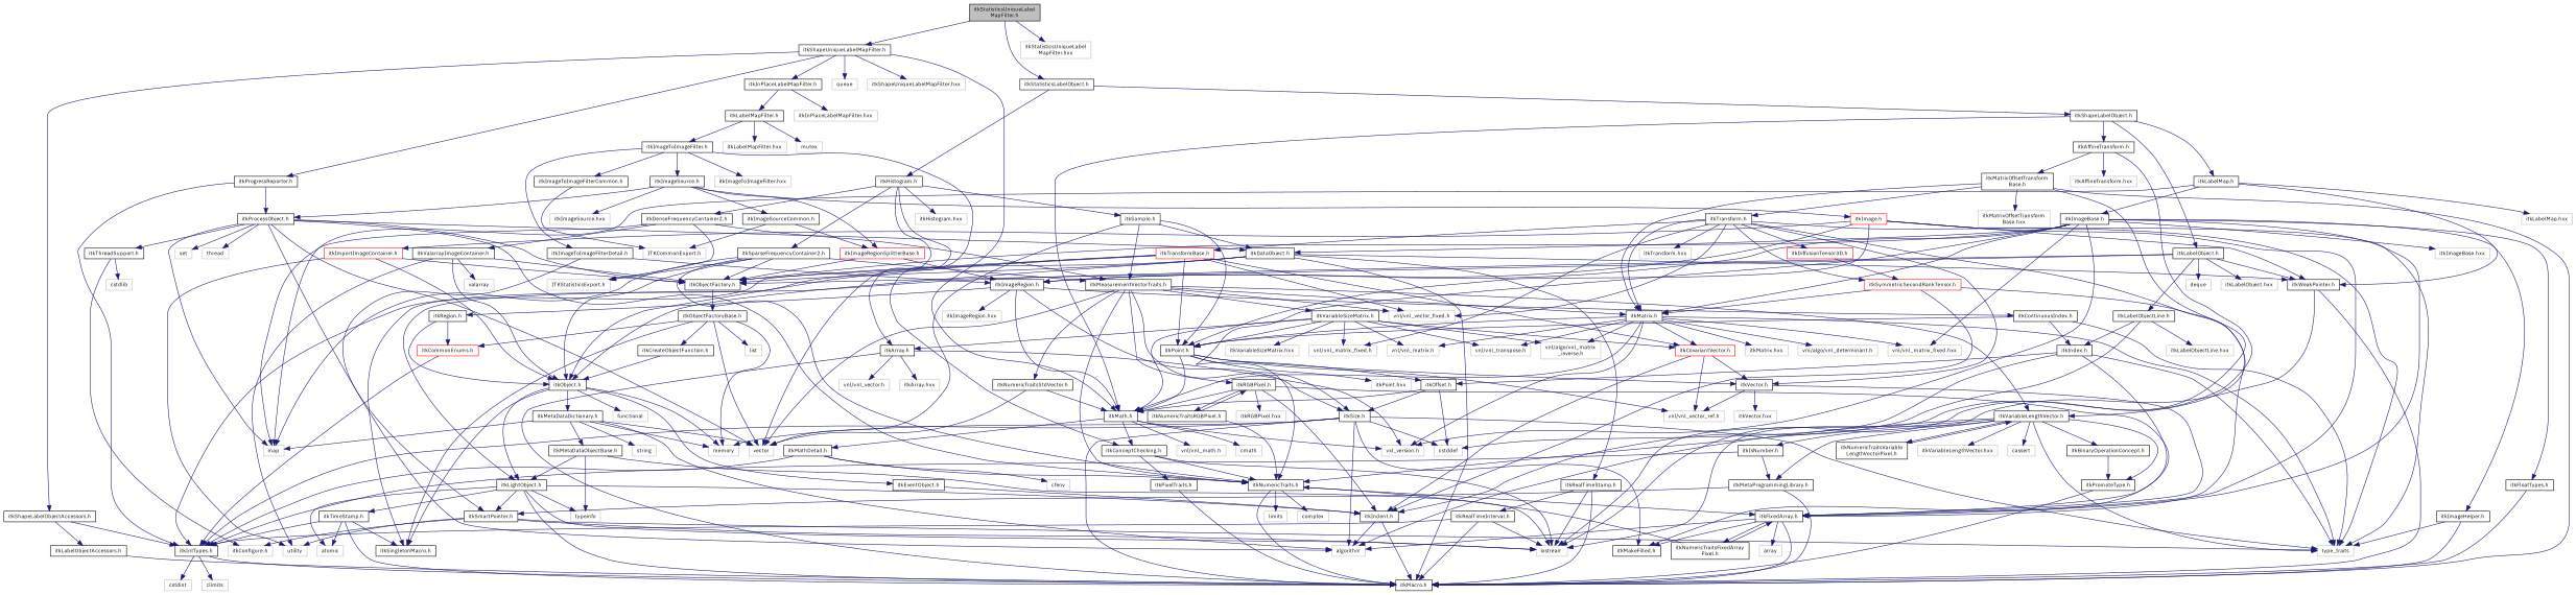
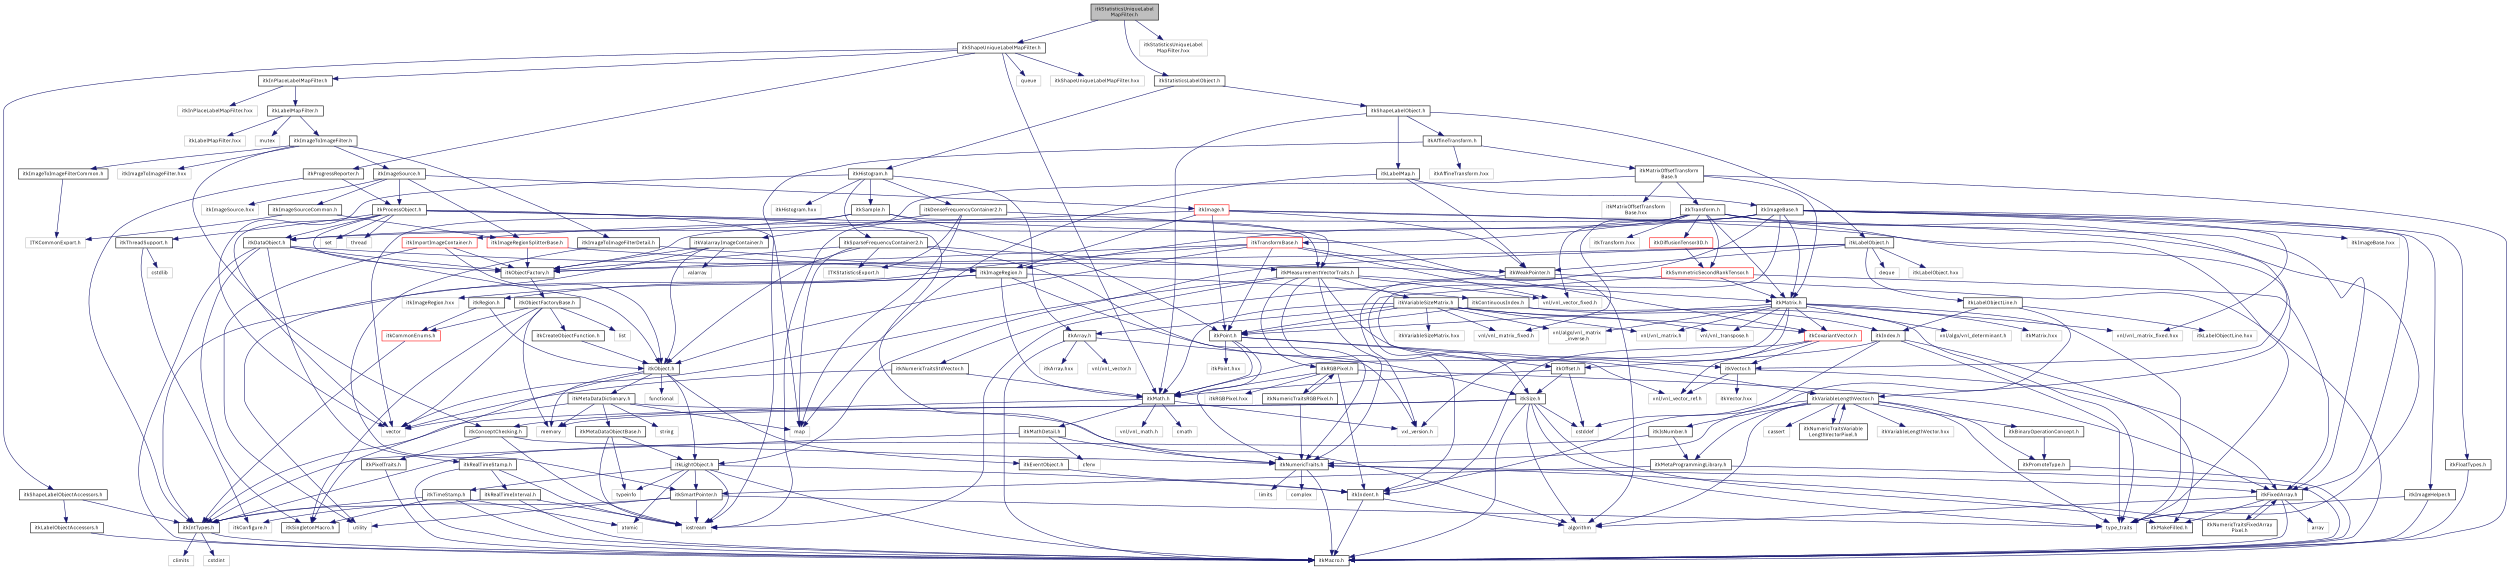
  digraph {
    fontname="IBM Plex Sans"
    node [color=black fillcolor=white fontname="IBM Plex Sans" fontsize=10 shape=record style=filled]
    edge [color=midnightblue fontname="IBM Plex Sans" fontsize=10 labelfontname=Helvetica labelfontsize=10 style=solid]
    n1 [fillcolor=grey75 fontcolor=black height=0.2 label="itkStatisticsUniqueLabel\lMapFilter.h" width=0.4]
    n2 [height=0.2 label="itkShapeUniqueLabelMapFilter.h" width=0.4]
    n3 [height=0.2 label="itkStatisticsLabelObject.h" width=0.4]
    n4 [color=grey75 height=0.2 label="itkStatisticsUniqueLabel\lMapFilter.hxx" width=0.4]
    n5 [height=0.2 label="itkInPlaceLabelMapFilter.h" width=0.4]
    n6 [height=0.2 label="itkMath.h" width=0.4]
    n7 [height=0.2 label="itkShapeLabelObjectAccessors.h" width=0.4]
    n8 [height=0.2 label="itkProgressReporter.h" width=0.4]
    n9 [color=grey75 height=0.2 label=queue width=0.4]
    n10 [color=grey75 height=0.2 label="itkShapeUniqueLabelMapFilter.hxx" width=0.4]
    n11 [height=0.2 label="itkShapeLabelObject.h" width=0.4]
    n12 [height=0.2 label="itkHistogram.h" width=0.4]
    n13 [height=0.2 label="itkLabelMapFilter.h" width=0.4]
    n14 [color=grey75 height=0.2 label="itkInPlaceLabelMapFilter.hxx" width=0.4]
    n15 [height=0.2 label="itkConceptChecking.h" width=0.4]
    n16 [color=grey75 height=0.2 label=cmath width=0.4]
    n17 [height=0.2 label="itkMathDetail.h" width=0.4]
    n18 [color=grey75 height=0.2 label="vnl/vnl_math.h" width=0.4]
    n19 [color=grey75 height=0.2 label="vxl_version.h" width=0.4]
    n20 [height=0.2 label="itkIntTypes.h" width=0.4]
    n21 [height=0.2 label="itkLabelObjectAccessors.h" width=0.4]
    n22 [height=0.2 label="itkProcessObject.h" width=0.4]
    n23 [height=0.2 label="itkImageToImageFilter.h" width=0.4]
    n24 [color=grey75 height=0.2 label=mutex width=0.4]
    n25 [color=grey75 height=0.2 label="itkLabelMapFilter.hxx" width=0.4]
    n26 [height=0.2 label="itkImageSource.h" width=0.4]
    n27 [height=0.2 label="itkImageToImageFilterDetail.h" width=0.4]
    n28 [height=0.2 label="itkImageToImageFilterCommon.h" width=0.4]
    n29 [color=grey75 height=0.2 label="itkImageToImageFilter.hxx" width=0.4]
    n30 [color=red height=0.2 label="itkImage.h" width=0.4]
    n31 [color=red height=0.2 label="itkImageRegionSplitterBase.h" width=0.4]
    n32 [height=0.2 label="itkImageSourceCommon.h" width=0.4]
    n33 [color=grey75 height=0.2 label="itkImageSource.hxx" width=0.4]
    n34 [height=0.2 label="itkNumericTraits.h" width=0.4]
    n35 [color=grey75 height=0.2 label=iostream width=0.4]
    n36 [height=0.2 label="itkPixelTraits.h" width=0.4]
    n37 [height=0.2 label="itkSmartPointer.h" width=0.4]
    n38 [height=0.2 label="itkImageRegion.h" width=0.4]
    n39 [color=grey75 height=0.2 label="ITKCommonExport.h" width=0.4]
    n40 [height=0.2 label="itkDataObject.h" width=0.4]
    n41 [color=grey75 height=0.2 label=algorithm width=0.4]
    n42 [color=grey75 height=0.2 label=vector width=0.4]
    n43 [color=grey75 height=0.2 label=map width=0.4]
    n44 [height=0.2 label="itkObjectFactory.h" width=0.4]
    n45 [height=0.2 label="itkThreadSupport.h" width=0.4]
    n46 [color=grey75 height=0.2 label=set width=0.4]
    n47 [color=grey75 height=0.2 label=thread width=0.4]
    n48 [height=0.2 label="itkWeakPointer.h" width=0.4]
    n49 [color=grey75 height=0.2 label=type_traits width=0.4]
    n50 [height=0.2 label="itkFixedArray.h" width=0.4]
    n51 [height=0.2 label="itkPoint.h" width=0.4]
    n52 [color=red height=0.2 label="itkImportImageContainer.h" width=0.4]
    n53 [height=0.2 label="itkObject.h" width=0.4]
    n54 [height=0.2 label="itkMacro.h" width=0.4]
    n55 [height=0.2 label="itkSingletonMacro.h" width=0.4]
    n56 [height=0.2 label="itkRealTimeStamp.h" width=0.4]
    n57 [height=0.2 label="itkObjectFactoryBase.h" width=0.4]
    n58 [color=grey75 height=0.2 label=limits width=0.4]
    n59 [color=grey75 height=0.2 label=complex width=0.4]
    n60 [color=grey75 height=0.2 label="itkConfigure.h" width=0.4]
    n61 [color=grey75 height=0.2 label=cstdlib width=0.4]
    n62 [height=0.2 label="itkLightObject.h" width=0.4]
    n63 [height=0.2 label="itkEventObject.h" width=0.4]
    n64 [height=0.2 label="itkMetaDataDictionary.h" width=0.4]
    n65 [color=grey75 height=0.2 label=memory width=0.4]
    n66 [color=grey75 height=0.2 label=functional width=0.4]
    n67 [height=0.2 label="itkRealTimeInterval.h" width=0.4]
    n68 [height=0.2 label="itkTimeStamp.h" width=0.4]
    n69 [color=grey75 height=0.2 label=atomic width=0.4]
    n70 [height=0.2 label="itkIndent.h" width=0.4]
    n71 [color=grey75 height=0.2 label=typeinfo width=0.4]
    n72 [height=0.2 label="itkMetaDataObjectBase.h" width=0.4]
    n73 [color=grey75 height=0.2 label=string width=0.4]
    n74 [color=grey75 height=0.2 label=utility width=0.4]
    n75 [color=grey75 height=0.2 label=cstdint width=0.4]
    n76 [color=grey75 height=0.2 label=climits width=0.4]
    n77 [height=0.2 label="itkCreateObjectFunction.h" width=0.4]
    n78 [color=red height=0.2 label="itkCommonEnums.h" width=0.4]
    n79 [color=grey75 height=0.2 label=list width=0.4]
    n80 [height=0.2 label="itkMakeFilled.h" width=0.4]
    n81 [color=grey75 height=0.2 label=array width=0.4]
    n82 [height=0.2 label="itkNumericTraitsFixedArray\lPixel.h" width=0.4]
    n83 [height=0.2 label="itkRegion.h" width=0.4]
    n84 [height=0.2 label="itkSize.h" width=0.4]
    n85 [height=0.2 label="itkContinuousIndex.h" width=0.4]
    n86 [color=grey75 height=0.2 label="itkImageRegion.hxx" width=0.4]
    n87 [height=0.2 label="itkVector.h" width=0.4]
    n88 [color=grey75 height=0.2 label="vnl/vnl_vector_ref.h" width=0.4]
    n89 [color=grey75 height=0.2 label="itkPoint.hxx" width=0.4]
    n90 [color=grey75 height=0.2 label=cstddef width=0.4]
    n91 [height=0.2 label="itkIndex.h" width=0.4]
    n92 [height=0.2 label="itkOffset.h" width=0.4]
    n93 [color=grey75 height=0.2 label="itkVector.hxx" width=0.4]
    n94 [color=grey75 height=0.2 label=cfenv width=0.4]
    n95 [height=0.2 label="itkLabelObject.h" width=0.4]
    n96 [height=0.2 label="itkLabelMap.h" width=0.4]
    n97 [height=0.2 label="itkAffineTransform.h" width=0.4]
    n98 [height=0.2 label="itkArray.h" width=0.4]
    n99 [height=0.2 label="itkSample.h" width=0.4]
    n100 [height=0.2 label="itkDenseFrequencyContainer2.h" width=0.4]
    n101 [height=0.2 label="itkSparseFrequencyContainer2.h" width=0.4]
    n102 [color=grey75 height=0.2 label="itkHistogram.hxx" width=0.4]
    n103 [color=grey75 height=0.2 label=deque width=0.4]
    n104 [height=0.2 label="itkLabelObjectLine.h" width=0.4]
    n105 [color=grey75 height=0.2 label="itkLabelObject.hxx" width=0.4]
    n106 [height=0.2 label="itkImageBase.h" width=0.4]
-   n107 [color=grey75 height=0.2 label="itkLabelMap.hxx" width=0.4]
    n108 [height=0.2 label="itkMatrixOffsetTransform\lBase.h" width=0.4]
    n109 [color=grey75 height=0.2 label="itkAffineTransform.hxx" width=0.4]
    n110 [color=grey75 height=0.2 label="itkLabelObjectLine.hxx" width=0.4]
    n111 [height=0.2 label="itkMatrix.h" width=0.4]
    n112 [color=grey75 height=0.2 label="vnl/vnl_matrix_fixed.hxx" width=0.4]
    n113 [height=0.2 label="itkImageHelper.h" width=0.4]
    n114 [height=0.2 label="itkFloatTypes.h" width=0.4]
    n115 [color=grey75 height=0.2 label="itkImageBase.hxx" width=0.4]
    n116 [color=red height=0.2 label="itkCovariantVector.h" width=0.4]
    n117 [color=grey75 height=0.2 label="vnl/vnl_transpose.h" width=0.4]
    n118 [color=grey75 height=0.2 label="vnl/algo/vnl_matrix\l_inverse.h" width=0.4]
    n119 [color=grey75 height=0.2 label="vnl/vnl_matrix.h" width=0.4]
    n120 [color=grey75 height=0.2 label="vnl/algo/vnl_determinant.h" width=0.4]
    n121 [color=grey75 height=0.2 label="itkMatrix.hxx" width=0.4]
    n122 [height=0.2 label="itkTransform.h" width=0.4]
    n123 [color=grey75 height=0.2 label="itkMatrixOffsetTransform\lBase.hxx" width=0.4]
    n124 [color=red height=0.2 label="itkTransformBase.h" width=0.4]
    n125 [color=grey75 height=0.2 label="vnl/vnl_vector_fixed.h" width=0.4]
    n126 [color=red height=0.2 label="itkSymmetricSecondRankTensor.h" width=0.4]
    n127 [color=red height=0.2 label="itkDiffusionTensor3D.h" width=0.4]
    n128 [height=0.2 label="itkVariableLengthVector.h" width=0.4]
    n129 [color=grey75 height=0.2 label="vnl/vnl_matrix_fixed.h" width=0.4]
    n130 [color=grey75 height=0.2 label="itkTransform.hxx" width=0.4]
    n131 [color=grey75 height=0.2 label=cassert width=0.4]
    n132 [height=0.2 label="itkMetaProgrammingLibrary.h" width=0.4]
    n133 [height=0.2 label="itkIsNumber.h" width=0.4]
    n134 [height=0.2 label="itkPromoteType.h" width=0.4]
    n135 [height=0.2 label="itkBinaryOperationConcept.h" width=0.4]
    n136 [height=0.2 label="itkNumericTraitsVariable\lLengthVectorPixel.h" width=0.4]
    n137 [color=grey75 height=0.2 label="itkVariableLengthVector.hxx" width=0.4]
    n138 [color=grey75 height=0.2 label="vnl/vnl_vector.h" width=0.4]
    n139 [color=grey75 height=0.2 label="itkArray.hxx" width=0.4]
    n140 [height=0.2 label="itkMeasurementVectorTraits.h" width=0.4]
    n141 [height=0.2 label="itkValarrayImageContainer.h" width=0.4]
    n142 [color=grey75 height=0.2 label="ITKStatisticsExport.h" width=0.4]
    n143 [height=0.2 label="itkRGBPixel.h" width=0.4]
    n144 [height=0.2 label="itkVariableSizeMatrix.h" width=0.4]
    n145 [height=0.2 label="itkNumericTraitsStdVector.h" width=0.4]
    n146 [height=0.2 label="itkNumericTraitsRGBPixel.h" width=0.4]
    n147 [color=grey75 height=0.2 label="itkRGBPixel.hxx" width=0.4]
    n148 [color=grey75 height=0.2 label="itkVariableSizeMatrix.hxx" width=0.4]
    n149 [color=grey75 height=0.2 label=valarray width=0.4]
    n1 -> n2
    n1 -> n3
    n1 -> n4
    n2 -> n5
    n2 -> n6
    n2 -> n7
    n2 -> n8
    n2 -> n9
    n2 -> n10
    n3 -> n11
    n3 -> n12
    n5 -> n13
    n5 -> n14
    n6 -> n15
    n6 -> n16
    n6 -> n17
    n6 -> n18
    n6 -> n19
    n7 -> n20
    n7 -> n21
    n8 -> n20
    n8 -> n22
    n11 -> n6
    n11 -> n95
    n11 -> n96
    n11 -> n97
    n12 -> n42
    n12 -> n98
    n12 -> n99
    n12 -> n100
    n12 -> n101
    n12 -> n102
    n13 -> n23
    n13 -> n24
    n13 -> n25
    n15 -> n34
    n15 -> n35
    n15 -> n36
    n17 -> n20
    n17 -> n34
    n17 -> n94
    n20 -> n54
    n20 -> n75
    n20 -> n76
    n21 -> n54
    n22 -> n34
    n22 -> n40
    n22 -> n41
    n22 -> n42
    n22 -> n43
    n22 -> n44
    n22 -> n45
    n22 -> n46
    n22 -> n47
    n23 -> n15
    n23 -> n26
    n23 -> n27
    n23 -> n28
    n23 -> n29
    n26 -> n22
    n26 -> n30
    n26 -> n31
    n26 -> n32
    n26 -> n33
    n27 -> n37
    n27 -> n38
    n28 -> n39
    n30 -> n38
    n30 -> n48
    n30 -> n49
    n30 -> n50
    n30 -> n51
    n30 -> n52
    n31 -> n38
    n31 -> n44
    n32 -> n31
    n32 -> n39
    n34 -> n50
    n34 -> n54
    n34 -> n58
    n34 -> n59
    n36 -> n54
    n37 -> n35
    n37 -> n49
    n37 -> n60
    n37 -> n74
    n38 -> n6
    n38 -> n83
    n38 -> n84
    n38 -> n85
    n38 -> n86
    n40 -> n44
    n40 -> n48
    n40 -> n53
    n40 -> n54
    n40 -> n55
    n40 -> n56
    n44 -> n57
    n45 -> n60
    n45 -> n61
    n48 -> n35
    n48 -> n54
    n50 -> n41
    n50 -> n54
    n50 -> n80
    n50 -> n81
    n50 -> n82
    n51 -> n6
    n51 -> n34
    n51 -> n87
    n51 -> n88
    n51 -> n89
    n52 -> n44
    n52 -> n53
    n52 -> n74
    n53 -> n55
    n53 -> n62
    n53 -> n63
    n53 -> n64
    n53 -> n65
    n53 -> n66
    n56 -> n35
    n56 -> n54
    n56 -> n67
    n57 -> n42
    n57 -> n55
    n57 -> n65
    n57 -> n77
    n57 -> n78
    n57 -> n79
    n62 -> n35
    n62 -> n37
    n62 -> n54
    n62 -> n68
    n62 -> n69
    n62 -> n70
    n62 -> n71
    n63 -> n70
    n64 -> n41
    n64 -> n42
    n64 -> n43
    n64 -> n65
    n64 -> n72
    n64 -> n73
    n67 -> n20
    n67 -> n35
    n67 -> n54
    n68 -> n20
    n68 -> n54
    n68 -> n55
    n68 -> n69
    n70 -> n41
    n70 -> n54
    n72 -> n35
    n72 -> n62
    n72 -> n71
    n77 -> n53
    n78 -> n20
    n82 -> n34
    n82 -> n50
    n83 -> n53
    n83 -> n78
    n84 -> n20
    n84 -> n41
    n84 -> n49
    n84 -> n54
    n84 -> n65
    n84 -> n80
    n84 -> n90
    n85 -> n49
    n85 -> n51
    n85 -> n91
    n87 -> n50
    n87 -> n88
    n87 -> n93
    n91 -> n49
    n91 -> n80
    n91 -> n90
    n91 -> n92
    n92 -> n6
    n92 -> n84
    n92 -> n90
    n95 -> n44
    n95 -> n48
    n95 -> n62
    n95 -> n103
    n95 -> n104
    n95 -> n105
    n96 -> n43
    n96 -> n48
    n96 -> n106
-   n96 -> n107
    n97 -> n35
    n97 -> n108
    n97 -> n109
    n98 -> n19
    n98 -> n54
    n98 -> n138
    n98 -> n139
    n99 -> n40
    n99 -> n42
    n99 -> n51
    n99 -> n140
    n100 -> n43
    n100 -> n140
    n100 -> n141
    n100 -> n142
    n101 -> n34
    n101 -> n43
    n101 -> n44
    n101 -> n53
    n101 -> n140
    n101 -> n142
    n104 -> n70
    n104 -> n91
    n104 -> n110
    n106 -> n19
    n106 -> n38
    n106 -> n40
    n106 -> n44
    n106 -> n50
    n106 -> n92
    n106 -> n111
    n106 -> n112
    n106 -> n113
    n106 -> n114
    n106 -> n115
    n108 -> n35
    n108 -> n54
    n108 -> n111
    n108 -> n122
    n108 -> n123
    n111 -> n6
    n111 -> n19
    n111 -> n49
    n111 -> n51
    n111 -> n112
    n111 -> n116
    n111 -> n117
    n111 -> n118
    n111 -> n119
    n111 -> n120
    n111 -> n121
    n113 -> n49
    n113 -> n54
    n114 -> n54
    n116 -> n70
    n116 -> n87
    n116 -> n88
    n122 -> n49
    n122 -> n87
    n122 -> n111
    n122 -> n124
    n122 -> n125
    n122 -> n126
    n122 -> n127
    n122 -> n128
    n122 -> n129
    n122 -> n130
    n124 -> n20
    n124 -> n44
    n124 -> n51
    n124 -> n53
    n124 -> n116
    n124 -> n125
    n126 -> n50
    n126 -> n70
    n126 -> n111
    n127 -> n126
    n128 -> n34
    n128 -> n41
    n128 -> n49
    n128 -> n131
    n128 -> n132
    n128 -> n133
    n128 -> n134
    n128 -> n135
    n128 -> n136
    n128 -> n137
    n132 -> n37
    n132 -> n54
    n133 -> n20
    n133 -> n132
    n134 -> n54
    n135 -> n134
    n136 -> n128
    n140 -> n34
    n140 -> n42
    n140 -> n84
    n140 -> n111
    n140 -> n125
    n140 -> n128
    n140 -> n143
    n140 -> n144
    n140 -> n145
    n141 -> n44
    n141 -> n53
    n141 -> n74
    n141 -> n149
    n143 -> n6
    n143 -> n50
    n143 -> n70
    n143 -> n146
    n143 -> n147
    n144 -> n6
    n144 -> n51
    n144 -> n98
    n144 -> n116
    n144 -> n117
    n144 -> n118
    n144 -> n119
    n144 -> n129
    n144 -> n148
    n145 -> n6
    n145 -> n42
    n146 -> n34
    n146 -> n143
  }
